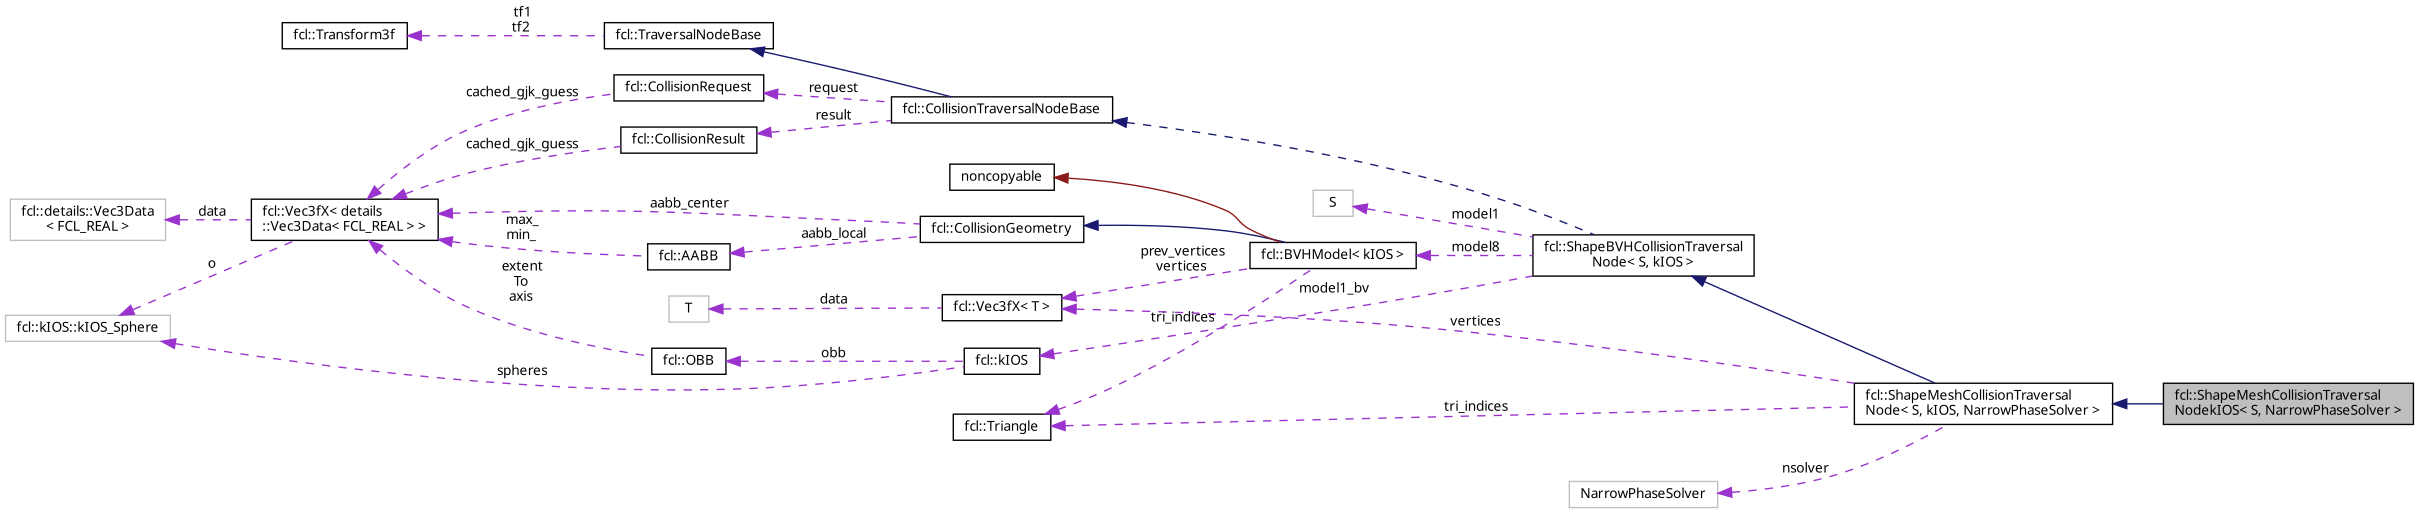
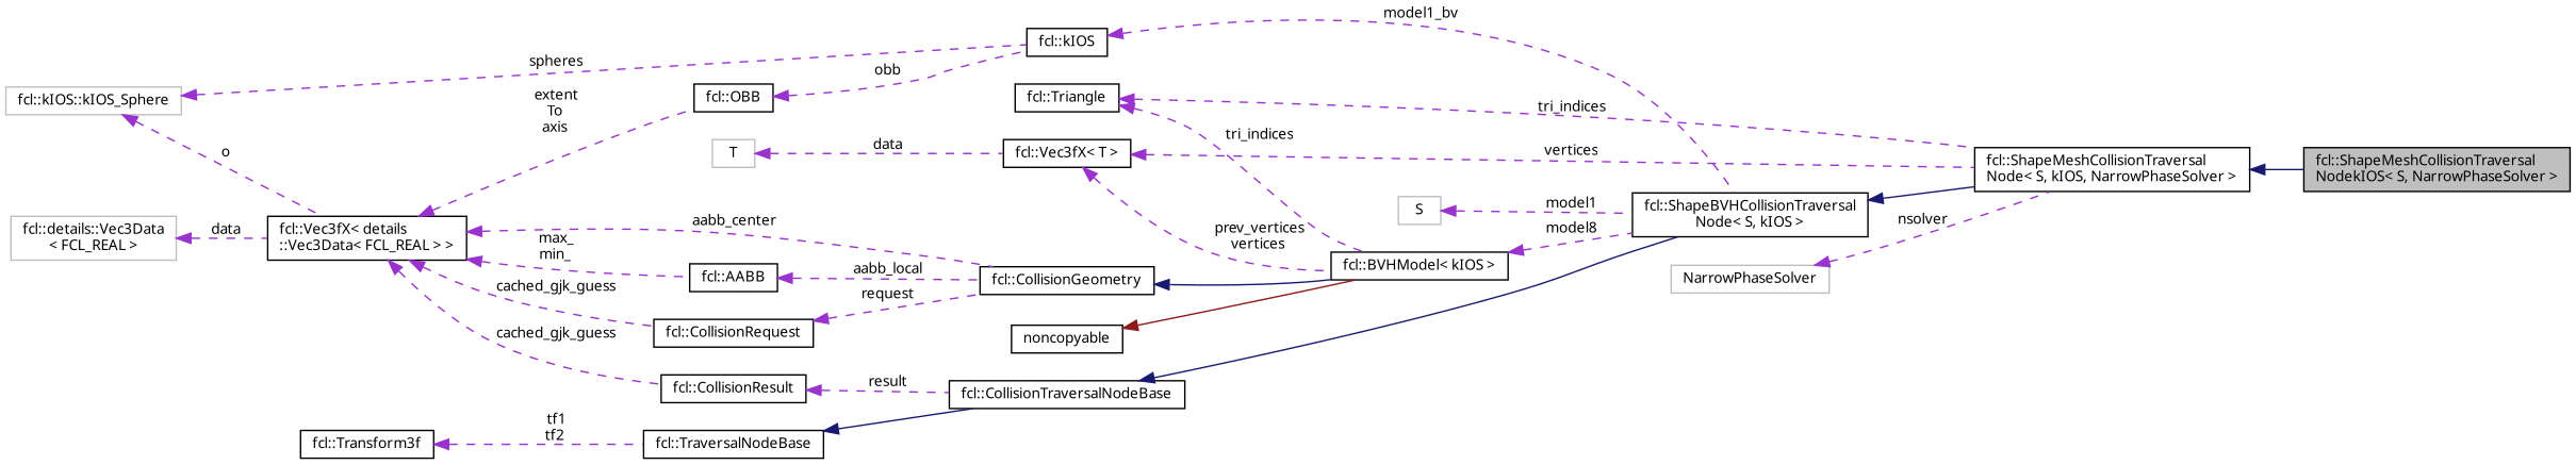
  digraph {
    fontname="Noto Sans"
    rankdir=LR
    node [color=black fillcolor=white fontname="Noto Sans" fontsize=10 shape=record style=filled]
    edge [color=darkorchid3 dir=back fontname="Noto Sans" fontsize=10 labelfontname=FreeSans labelfontsize=10 style=dashed]
    n1 [fillcolor=grey75 fontcolor=black height=0.2 label="fcl::ShapeMeshCollisionTraversal\lNodekIOS\< S, NarrowPhaseSolver \>" width=0.4]
    n2 [height=0.2 label="fcl::ShapeMeshCollisionTraversal\lNode\< S, kIOS, NarrowPhaseSolver \>" width=0.4]
    n3 [height=0.2 label="fcl::ShapeBVHCollisionTraversal\lNode\< S, kIOS \>" width=0.4]
    n4 [height=0.2 label="fcl::CollisionTraversalNodeBase" width=0.4]
    n5 [height=0.2 label="fcl::TraversalNodeBase" width=0.4]
    n6 [height=0.2 label="fcl::Transform3f" width=0.4]
    n7 [height=0.2 label="fcl::CollisionRequest" width=0.4]
    n8 [height=0.2 label="fcl::Vec3fX\< details\l::Vec3Data\< FCL_REAL \> \>" width=0.4]
    n9 [height=0.2 label="fcl::CollisionResult" width=0.4]
    n10 [height=0.2 label="fcl::OBB" width=0.4]
    n11 [height=0.2 label="fcl::CollisionGeometry" width=0.4]
    n12 [height=0.2 label="fcl::AABB" width=0.4]
    n13 [height=0.2 label="fcl::kIOS" width=0.4]
    n14 [color=grey75 height=0.2 label="fcl::kIOS::kIOS_Sphere" width=0.4]
    n15 [height=0.2 label="fcl::BVHModel\< kIOS \>" width=0.4]
    n16 [color=grey75 height=0.2 label="fcl::details::Vec3Data\l\< FCL_REAL \>" width=0.4]
    n17 [height=0.2 label=noncopyable width=0.4]
    n18 [height=0.2 label="fcl::Vec3fX\< T \>" width=0.4]
    n19 [color=grey75 height=0.2 label=T width=0.4]
    n20 [height=0.2 label="fcl::Triangle" width=0.4]
    n21 [color=grey75 height=0.2 label=S width=0.4]
    n22 [color=grey75 height=0.2 label=NarrowPhaseSolver width=0.4]
    n2 -> n1 [color=midnightblue style=solid]
    n3 -> n2 [color=midnightblue style=solid]
-   n4 -> n3 [color=midnightblue]
+   n4 -> n3 [color=midnightblue style=solid]
    n5 -> n4 [color=midnightblue style=solid]
    n6 -> n5 [label=" tf1\ntf2"]
-   n7 -> n4 [label=" request"]
+   n7 -> n11 [label=" request"]
    n8 -> n7 [label=" cached_gjk_guess"]
    n8 -> n9 [label=" cached_gjk_guess"]
    n8 -> n10 [label=" extent\nTo\naxis"]
    n8 -> n11 [label=" aabb_center"]
    n8 -> n12 [label=" max_\nmin_"]
    n9 -> n4 [label=" result"]
    n10 -> n13 [label=" obb"]
    n11 -> n15 [color=midnightblue style=solid]
    n12 -> n11 [label=" aabb_local"]
    n13 -> n3 [label=" model1_bv"]
    n14 -> n8 [label=" o"]
    n14 -> n13 [label=" spheres"]
    n15 -> n3 [label=" model8"]
    n16 -> n8 [label=" data"]
    n17 -> n15 [color=firebrick4 style=solid]
    n18 -> n2 [label=" vertices"]
    n18 -> n15 [label=" prev_vertices\nvertices"]
    n19 -> n18 [label=" data"]
    n20 -> n2 [label=" tri_indices"]
    n20 -> n15 [label=" tri_indices"]
    n21 -> n3 [label=" model1"]
    n22 -> n2 [label=" nsolver"]
  }
